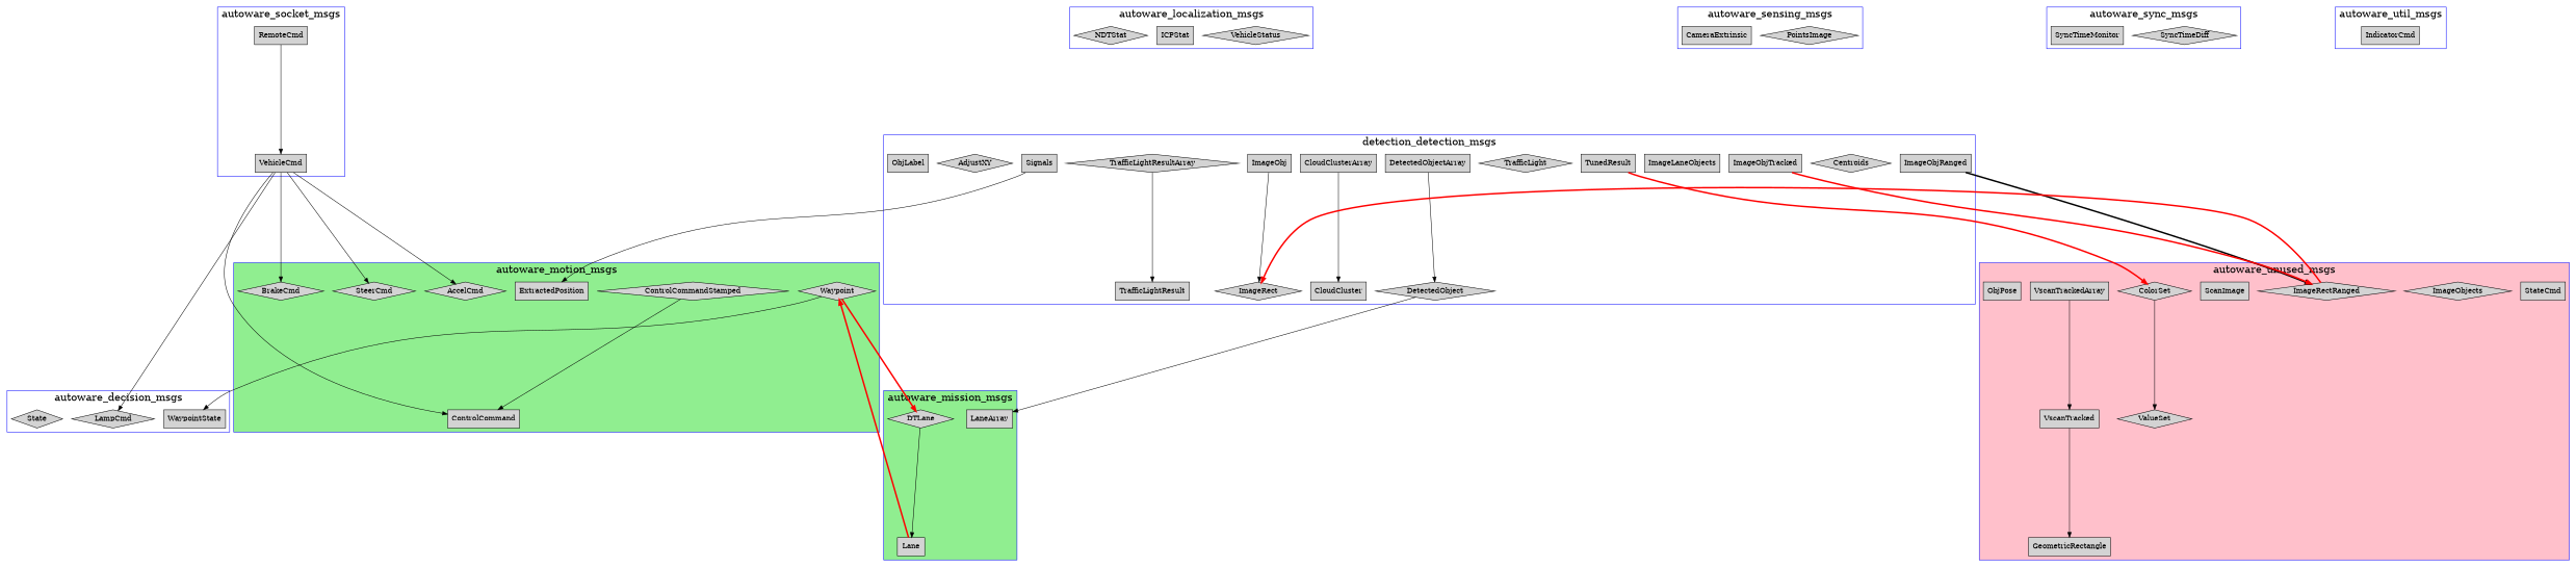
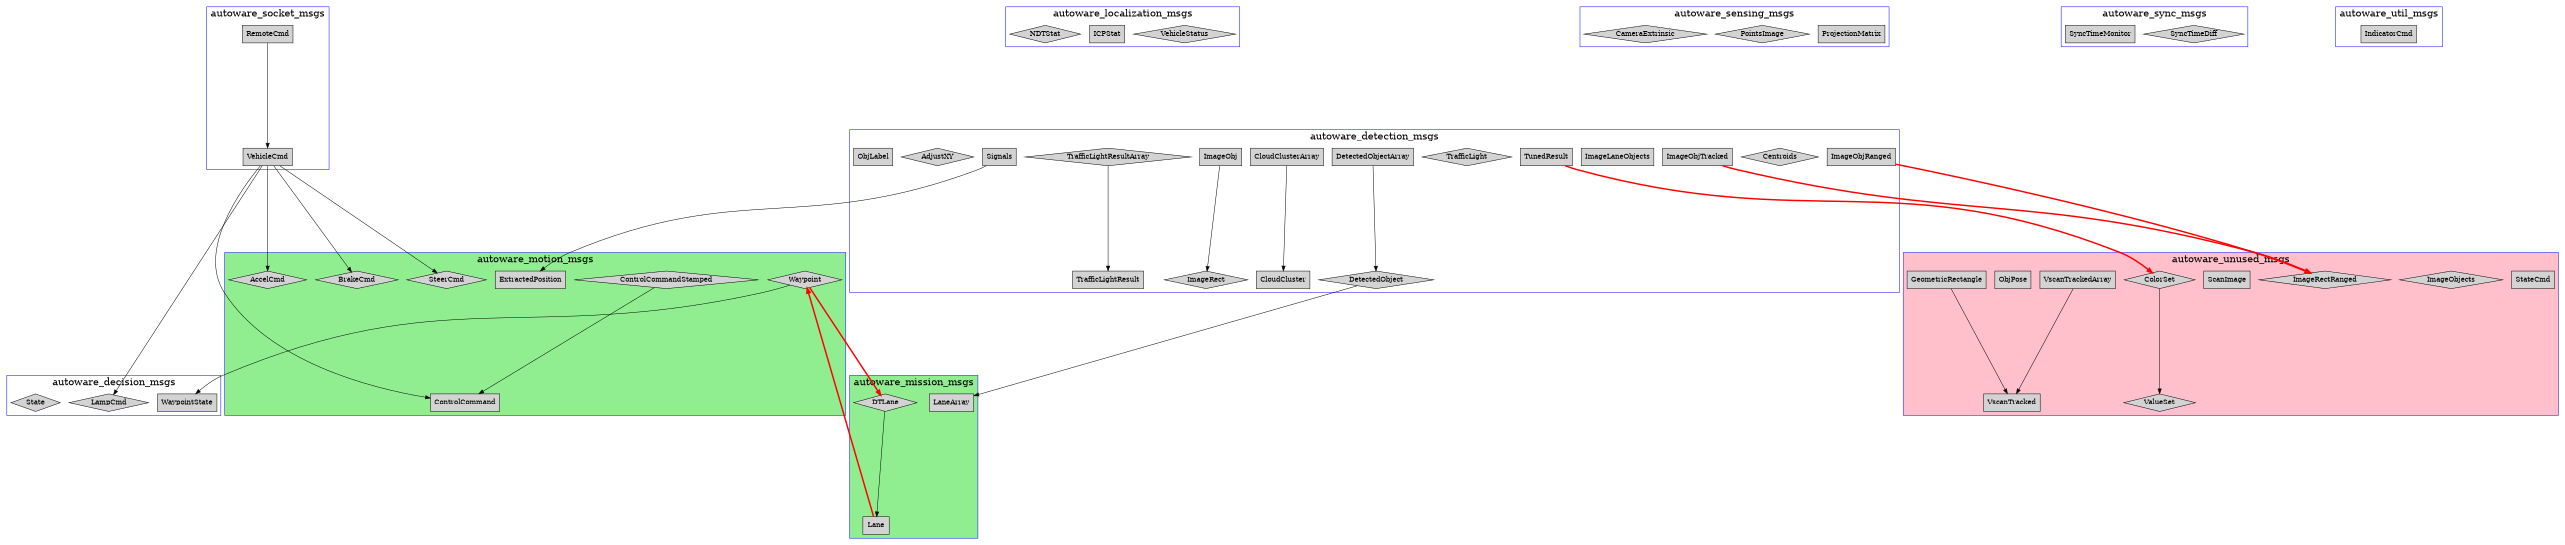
  digraph {
    compound=true
    fontsize=20
    ranksep=3
    node [shape=box style=filled]
    LampCmd [shape=diamond]
    WaypointState
    State [shape=diamond]
    DetectedObjectArray
    Centroids [shape=diamond]
    ImageObjRanged
    ImageLaneObjects
    CloudClusterArray
    ImageRect [shape=diamond]
    TrafficLightResult
    TrafficLight [shape=diamond]
    ImageObj
    ImageObjTracked
    Signals
    DetectedObject [shape=diamond]
    TrafficLightResultArray [shape=diamond]
    TunedResult
    AdjustXY [shape=diamond]
    CloudCluster
    ObjLabel
    VehicleStatus [shape=diamond]
    ICPStat
    NDTStat [shape=diamond]
    DTLane [shape=diamond]
    LaneArray
    Lane
    ControlCommandStamped [shape=diamond]
    Waypoint [shape=diamond]
    ExtractedPosition
    ControlCommand
    BrakeCmd [shape=diamond]
    AccelCmd [shape=diamond]
    SteerCmd [shape=diamond]
+   ProjectionMatrix
    PointsImage [shape=diamond]
-   CameraExtrinsic
+   CameraExtrinsic [shape=diamond]
    VehicleCmd
    RemoteCmd
    SyncTimeDiff [shape=diamond]
    SyncTimeMonitor
    IndicatorCmd
    StateCmd
    ImageObjects [shape=diamond]
    ImageRectRanged [shape=diamond]
    VscanTracked
    ScanImage
    ValueSet [shape=diamond]
    ColorSet [shape=diamond]
    VscanTrackedArray
    ObjPose
    GeometricRectangle
    subgraph cluster_1 {
      color=blue
      label=autoware_decision_msgs
      LampCmd
      WaypointState
      State
    }
    subgraph cluster_2 {
      color=blue
-     label=detection_detection_msgs
+     label=autoware_detection_msgs
      DetectedObjectArray
      Centroids
      ImageObjRanged
      ImageLaneObjects
      CloudClusterArray
      ImageRect
      TrafficLightResult
      TrafficLight
      ImageObj
      ImageObjTracked
      Signals
      DetectedObject
      TrafficLightResultArray
      TunedResult
      AdjustXY
      CloudCluster
      ObjLabel
    }
    subgraph cluster_3 {
      color=blue
      label=autoware_localization_msgs
      VehicleStatus
      ICPStat
      NDTStat
    }
    subgraph cluster_4 {
      color=blue
      fillcolor=lightgreen
      label=autoware_mission_msgs
      style=filled
      DTLane
      LaneArray
      Lane
    }
    subgraph cluster_5 {
      color=blue
      fillcolor=lightgreen
      label=autoware_motion_msgs
      style=filled
      ControlCommandStamped
      Waypoint
      ExtractedPosition
      ControlCommand
      BrakeCmd
      AccelCmd
      SteerCmd
    }
    subgraph cluster_6 {
      color=blue
      label=autoware_sensing_msgs
+     ProjectionMatrix
      PointsImage
      CameraExtrinsic
    }
    subgraph cluster_7 {
      color=blue
      label=autoware_socket_msgs
      VehicleCmd
      RemoteCmd
    }
    subgraph cluster_8 {
      color=blue
      label=autoware_sync_msgs
      SyncTimeDiff
      SyncTimeMonitor
    }
    subgraph cluster_9 {
      color=blue
      label=autoware_util_msgs
      IndicatorCmd
    }
    subgraph cluster_10 {
      color=blue
      fillcolor=pink
      label=autoware_unused_msgs
      style=filled
      StateCmd
      ImageObjects
      ImageRectRanged
      VscanTracked
      ScanImage
      ValueSet
      ColorSet
      VscanTrackedArray
      ObjPose
      GeometricRectangle
    }
    DetectedObjectArray -> DetectedObject
-   ImageObjRanged -> ImageRectRanged [color=black penwidth=3]
+   ImageObjRanged -> ImageRectRanged [color=red penwidth=3]
    CloudClusterArray -> CloudCluster
    ImageObj -> ImageRect
    ImageObjTracked -> ImageRectRanged [color=red penwidth=3]
    Signals -> ExtractedPosition
    DetectedObject -> LaneArray
    TrafficLightResultArray -> TrafficLightResult
    TunedResult -> ColorSet [color=red penwidth=3]
    DTLane -> Lane
    Lane -> Waypoint [color=red penwidth=3]
    ControlCommandStamped -> ControlCommand
    Waypoint -> WaypointState
    Waypoint -> DTLane [color=red penwidth=3]
    VehicleCmd -> LampCmd
    VehicleCmd -> ControlCommand
    VehicleCmd -> BrakeCmd
    VehicleCmd -> AccelCmd
    VehicleCmd -> SteerCmd
    RemoteCmd -> VehicleCmd
-   ImageRectRanged -> ImageRect [color=red penwidth=3]
-   VscanTracked -> GeometricRectangle
+   GeometricRectangle -> VscanTracked
    ColorSet -> ValueSet
    VscanTrackedArray -> VscanTracked
  }
